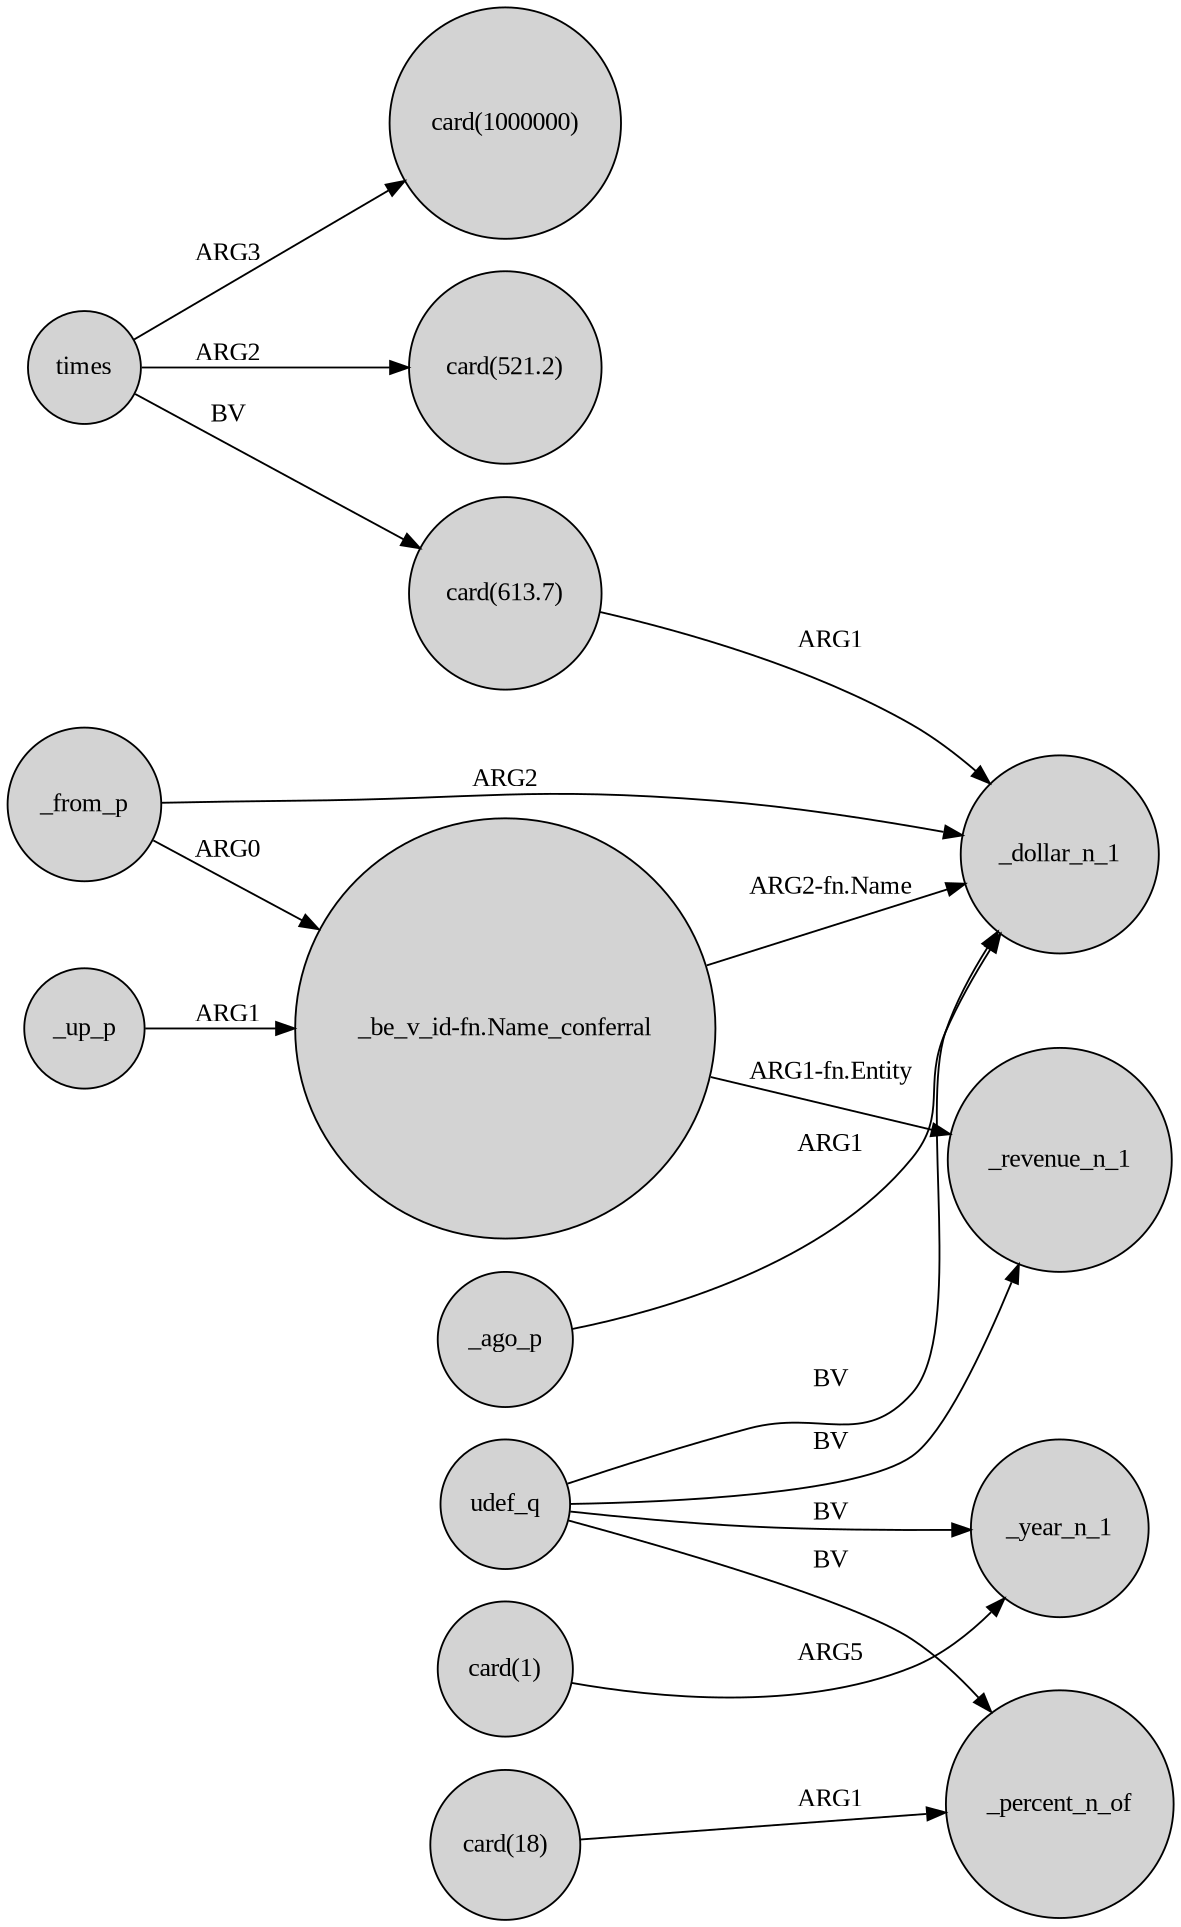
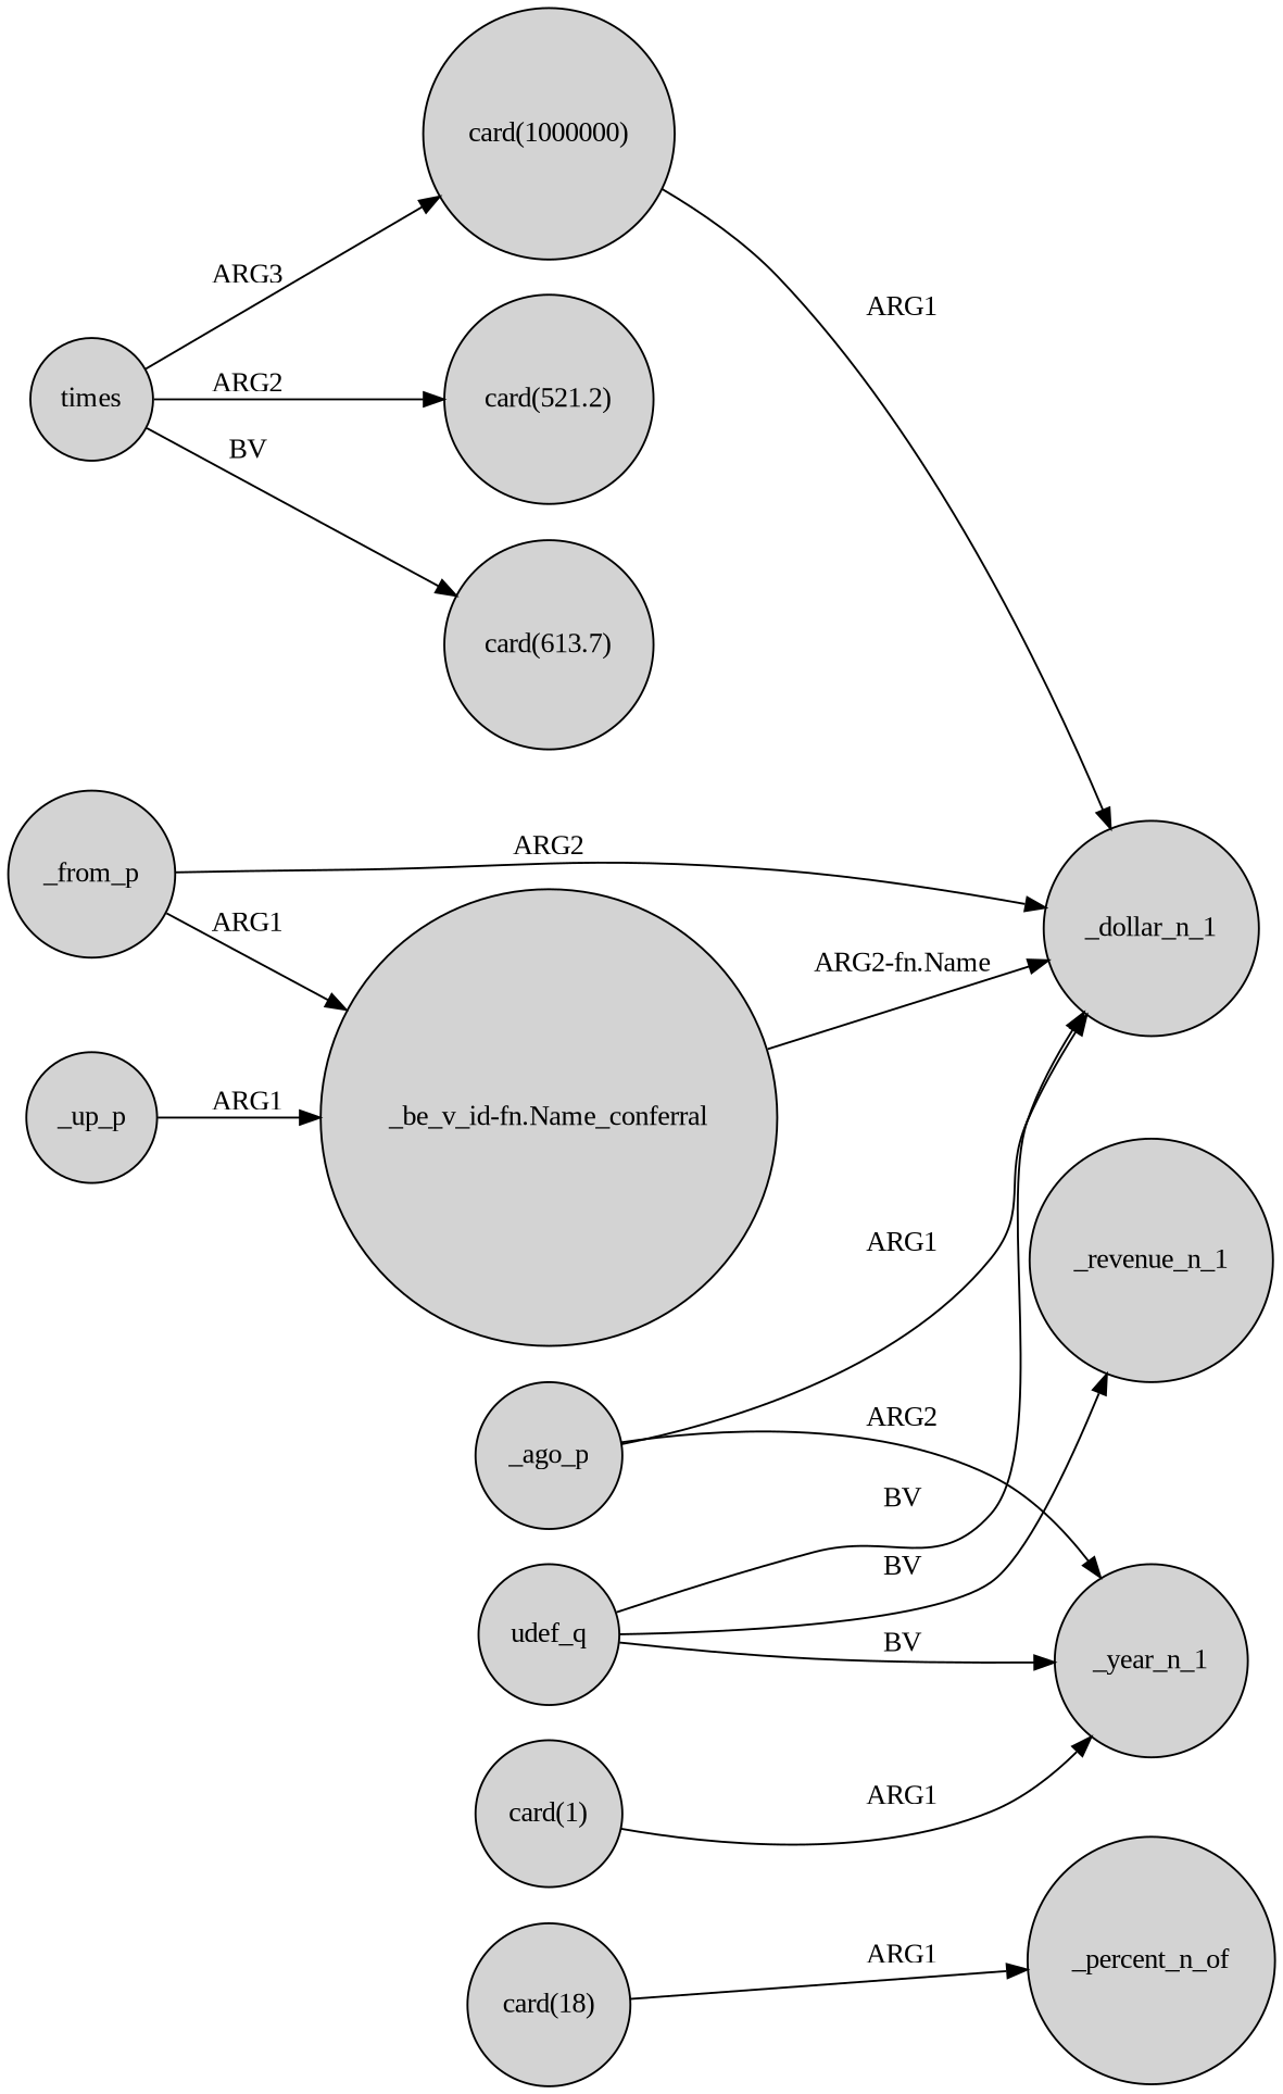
  digraph {
    fontname="Liberation Serif"
    rankdir=LR
    node [fontname="Liberation Serif" shape=circle style=filled]
    edge [fontname="Liberation Serif"]
    times
    "card(1000000)"
    "card(521.2)"
    "card(613.7)"
    _dollar_n_1
    _from_p
    "_be_v_id-fn.Name_conferral"
    _revenue_n_1
    udef_q
    _percent_n_of
    _year_n_1
    _up_p
    _ago_p
    "card(1)"
    "card(18)"
    times -> "card(1000000)" [label=ARG3]
    times -> "card(521.2)" [label=ARG2]
    times -> "card(613.7)" [label=BV]
-   "card(613.7)" -> _dollar_n_1 [label=ARG1]
+   "card(1000000)" -> _dollar_n_1 [label=ARG1]
    _from_p -> _dollar_n_1 [label=ARG2]
-   _from_p -> "_be_v_id-fn.Name_conferral" [label=ARG0]
+   _from_p -> "_be_v_id-fn.Name_conferral" [label=ARG1]
    "_be_v_id-fn.Name_conferral" -> _dollar_n_1 [label="ARG2-fn.Name"]
-   "_be_v_id-fn.Name_conferral" -> _revenue_n_1 [label="ARG1-fn.Entity"]
    udef_q -> _dollar_n_1 [label=BV]
    udef_q -> _revenue_n_1 [label=BV]
-   udef_q -> _percent_n_of [label=BV]
    udef_q -> _year_n_1 [label=BV]
    _up_p -> "_be_v_id-fn.Name_conferral" [label=ARG1]
    _ago_p -> _dollar_n_1 [label=ARG1]
-   "card(1)" -> _year_n_1 [label=ARG5]
+   _ago_p -> _year_n_1 [label=ARG2]
+   "card(1)" -> _year_n_1 [label=ARG1]
    "card(18)" -> _percent_n_of [label=ARG1]
  }
